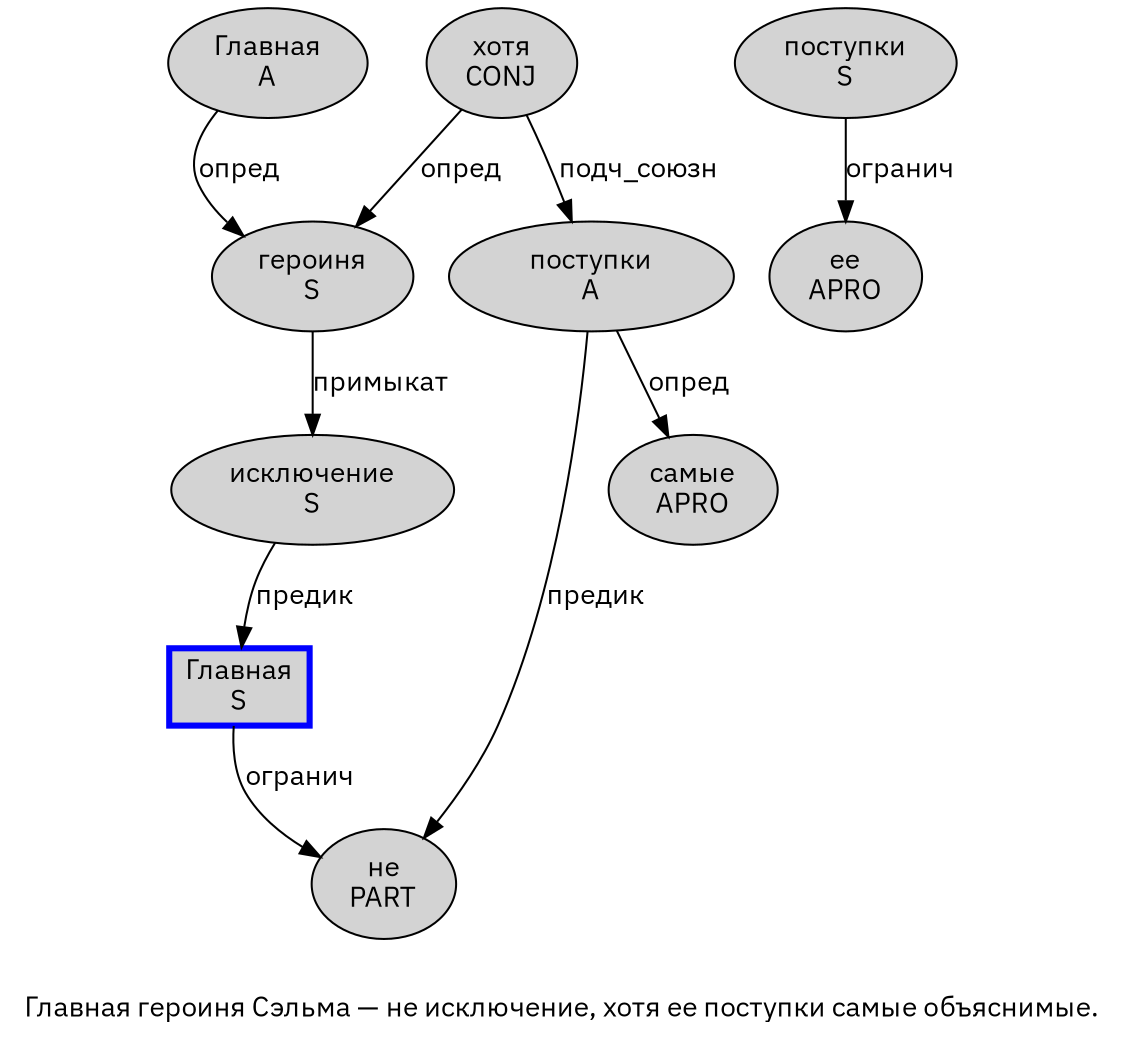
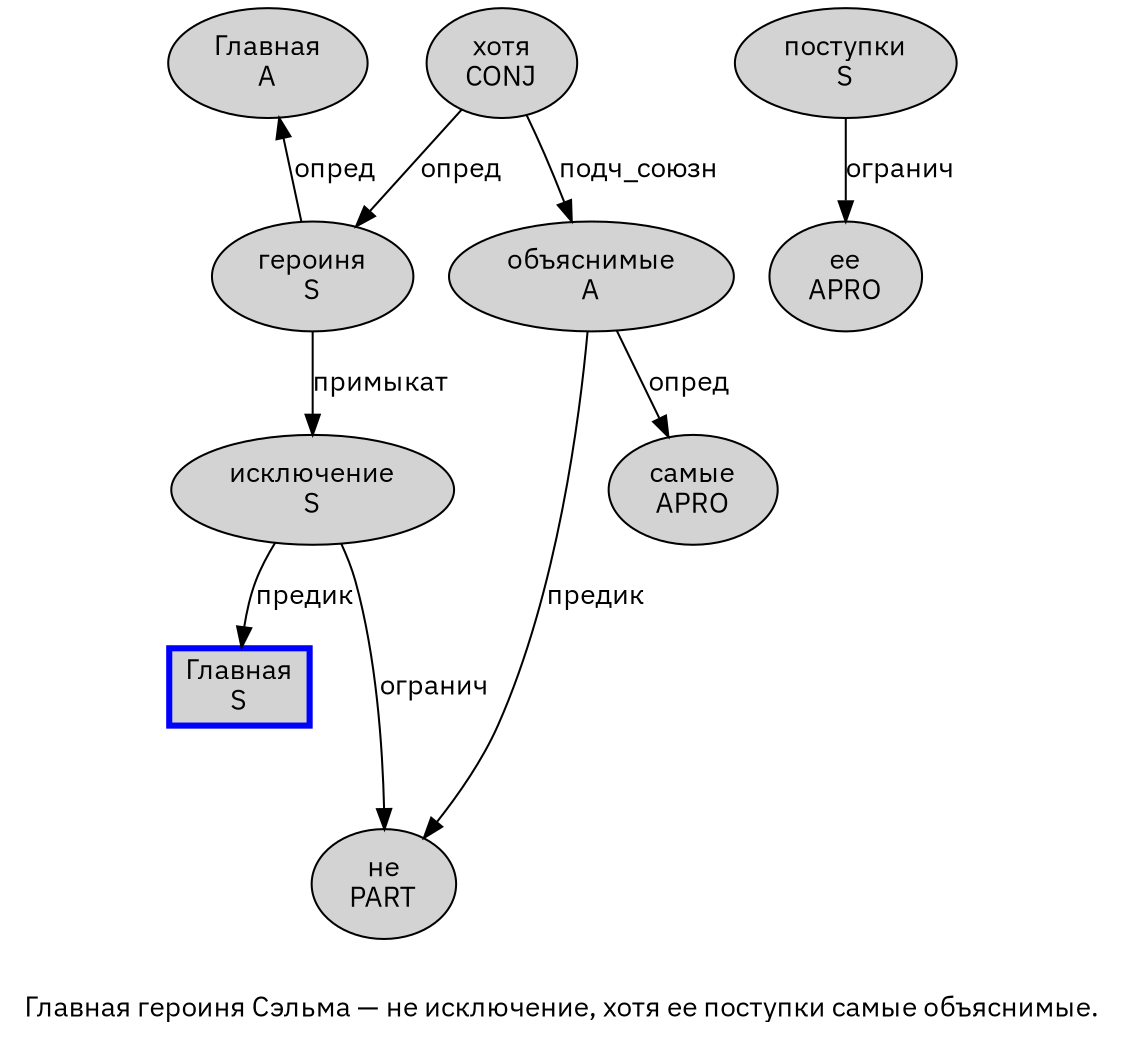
  digraph {
    fontname="IBM Plex Sans"
    label="Главная героиня Сэльма — не исключение, хотя ее поступки самые объяснимые."
    node [fillcolor=lightgray fontname="IBM Plex Sans" penwidth=1 shape=ellipse style=filled]
    edge [fontname="IBM Plex Sans"]
    n1 [label="Главная\nA"]
    n2 [label="героиня\nS"]
    n3 [label="исключение\nS"]
    n4 [color=blue label="Главная\nS" penwidth=3 shape=box]
    n5 [label="не\nPART"]
    n6 [label="хотя\nCONJ"]
-   n7 [label="поступки\nA"]
+   n7 [label="объяснимые\nA"]
    n8 [label="самые\nAPRO"]
    n9 [label="ее\nAPRO"]
    n10 [label="поступки\nS"]
-   n1 -> n2 [label="опред"]
+   n2 -> n1 [label="опред"]
    n2 -> n3 [label="примыкат"]
    n3 -> n4 [label="предик"]
-   n4 -> n5 [label="огранич"]
+   n3 -> n5 [label="огранич"]
    n6 -> n2 [label="опред"]
    n6 -> n7 [label="подч_союзн"]
    n7 -> n5 [label="предик"]
    n7 -> n8 [label="опред"]
    n10 -> n9 [label="огранич"]
  }
